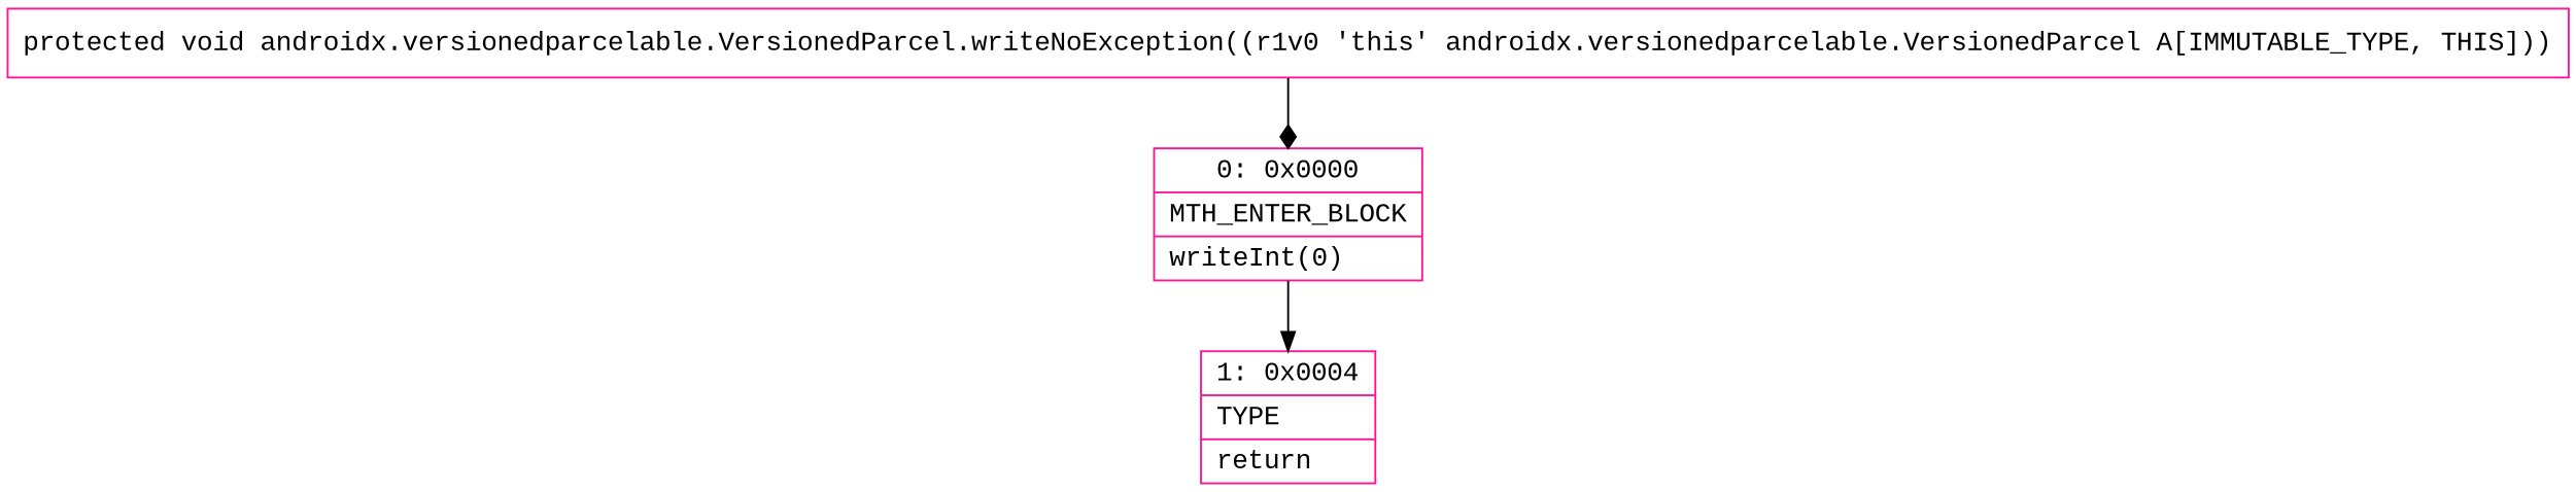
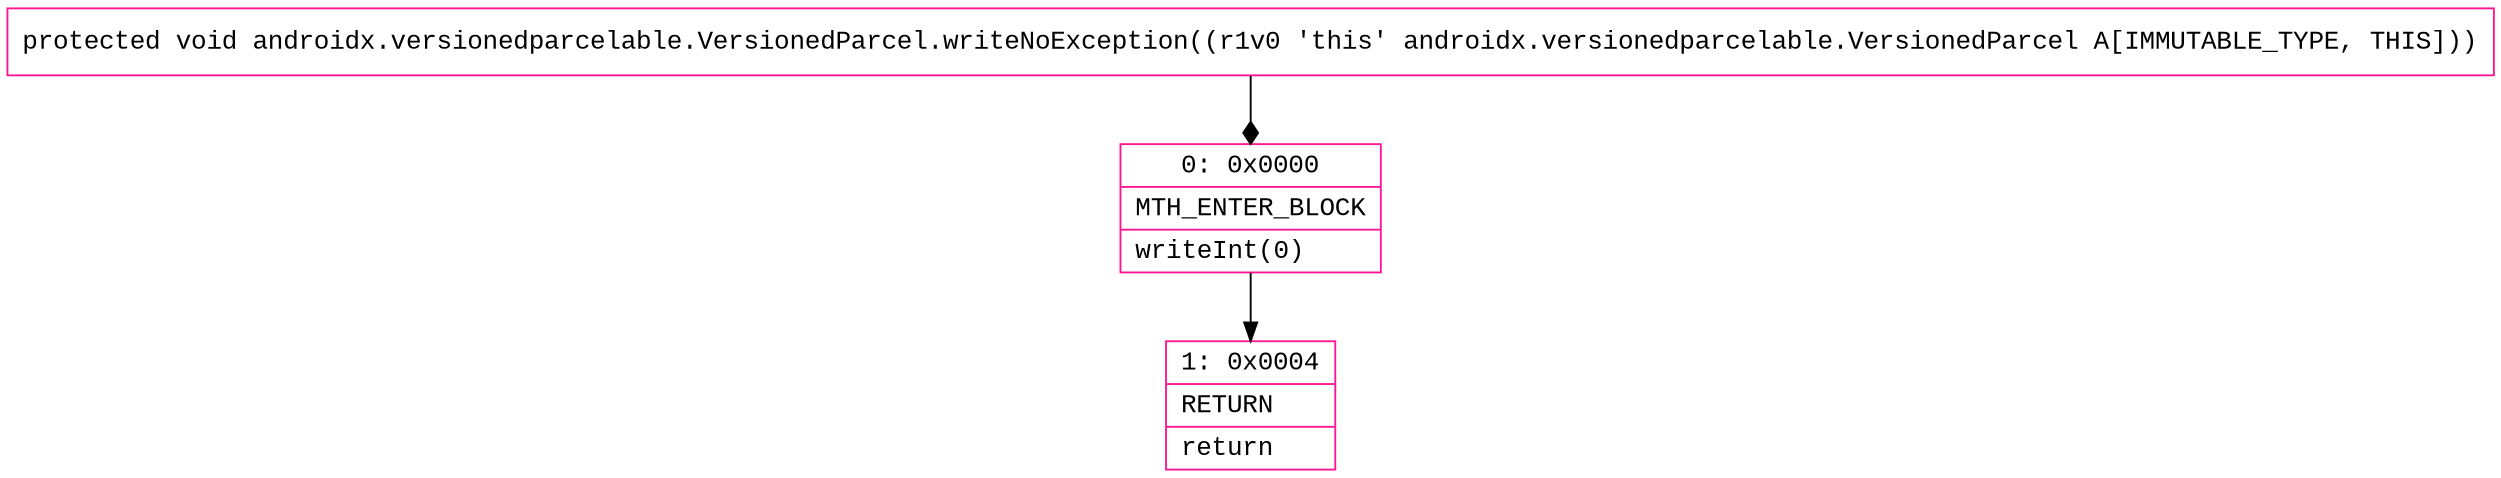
  digraph {
    fontname="Liberation Mono"
    node [shape=record color=deeppink fontname="Liberation Mono"]
    edge [fontname="Liberation Mono"]
    n1 [label="{0\:\ 0x0000|MTH_ENTER_BLOCK\l|writeInt(0)\l}"]
-   n2 [label="{1\:\ 0x0004|TYPE\l|return\l}"]
+   n2 [label="{1\:\ 0x0004|RETURN\l|return\l}"]
    n3 [label="{protected void androidx.versionedparcelable.VersionedParcel.writeNoException((r1v0 'this' androidx.versionedparcelable.VersionedParcel A[IMMUTABLE_TYPE, THIS])) }"]
    n1 -> n2 [arrowhead=normal]
    n3 -> n1 [arrowhead=diamond]
  }
